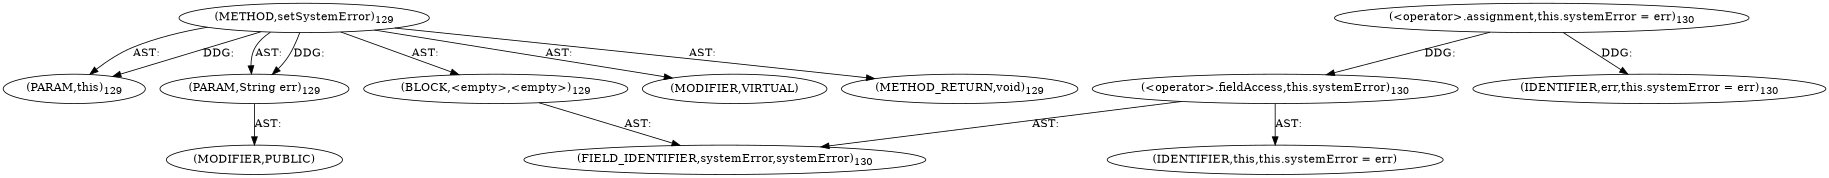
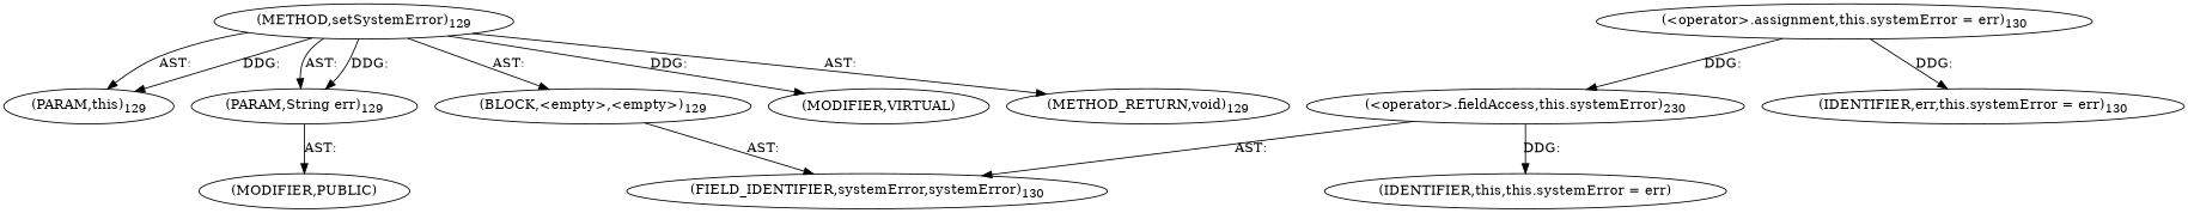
  digraph {
    n1 [label=<(METHOD,setSystemError)<SUB>129</SUB>>]
    n2 [label=<(PARAM,this)<SUB>129</SUB>>]
    n3 [label=<(PARAM,String err)<SUB>129</SUB>>]
    n4 [label=<(BLOCK,&lt;empty&gt;,&lt;empty&gt;)<SUB>129</SUB>>]
    n5 [label=<(MODIFIER,VIRTUAL)>]
    n6 [label=<(METHOD_RETURN,void)<SUB>129</SUB>>]
    n7 [label=<(MODIFIER,PUBLIC)>]
    n8 [label=<(FIELD_IDENTIFIER,systemError,systemError)<SUB>130</SUB>>]
    n9 [label=<(&lt;operator&gt;.assignment,this.systemError = err)<SUB>130</SUB>>]
-   n10 [label=<(&lt;operator&gt;.fieldAccess,this.systemError)<SUB>130</SUB>>]
+   n10 [label=<(&lt;operator&gt;.fieldAccess,this.systemError)<SUB>230</SUB>>]
    n11 [label=<(IDENTIFIER,err,this.systemError = err)<SUB>130</SUB>>]
    n12 [label=<(IDENTIFIER,this,this.systemError = err)>]
    n1 -> n2 [label="AST: "]
    n1 -> n2 [label="DDG: "]
    n1 -> n3 [label="AST: "]
    n1 -> n3 [label="DDG: "]
    n1 -> n4 [label="AST: "]
-   n1 -> n5 [label="AST: "]
+   n1 -> n5 [label="DDG: "]
    n1 -> n6 [label="AST: "]
    n3 -> n7 [label="AST: "]
    n4 -> n8 [label="AST: "]
    n9 -> n10 [label="DDG: "]
    n9 -> n11 [label="DDG: "]
    n10 -> n8 [label="AST: "]
-   n10 -> n12 [label="AST: "]
+   n10 -> n12 [label="DDG: "]
  }
